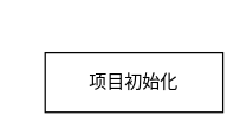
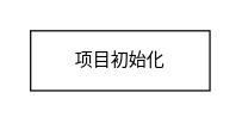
  <mxCell id="0" />
  <mxCell id="1" parent="0" />
- <mxCell id="2" value="项目初始化" style="rounded=0;whiteSpace=wrap;html=1;" parent="1" vertex="1"><mxGeometry x="30" y="35" width="120" height="40" as="geometry" /></mxCell>
+ <mxCell id="2" value="项目初始化" style="rounded=0;whiteSpace=wrap;html=1;" parent="1" vertex="1"><mxGeometry x="20" y="20" width="120" height="40" as="geometry" /></mxCell>
